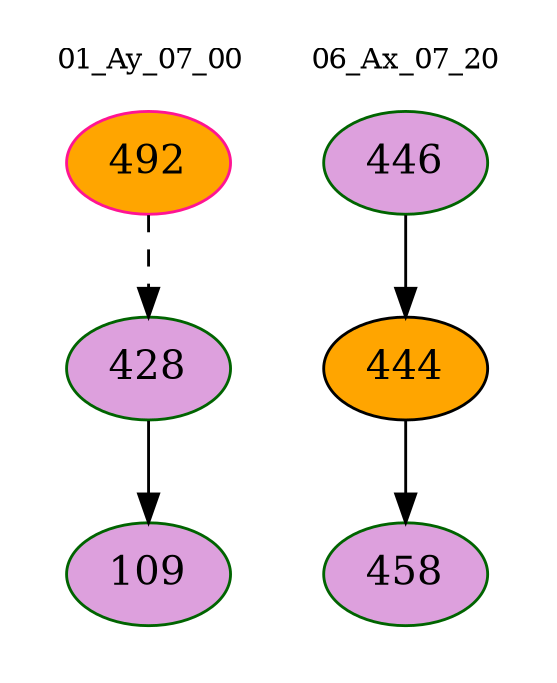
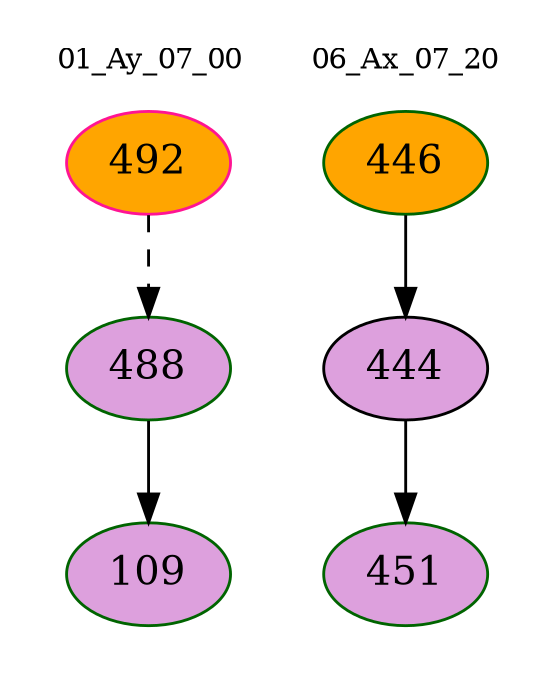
  digraph {
    node [color=darkgreen fillcolor=orange style=filled]
    edge [color=black style=solid]
    n1 [color=deeppink label=492]
-   n2 [fillcolor=plum label=428]
+   n2 [fillcolor=plum label=488]
    n3 [fillcolor=plum label=109]
-   n4 [fillcolor=plum label=446]
-   n5 [color=black label=444]
-   n6 [fillcolor=plum label=458]
+   n4 [label=446]
+   n5 [color=black fillcolor=plum label=444]
+   n6 [fillcolor=plum label=451]
    subgraph cluster_1 {
      color=white
      fontsize=10
      label="01_Ay_07_00"
      n1
      n2
      n3
    }
    subgraph cluster_2 {
      color=white
      fontsize=10
      label="06_Ax_07_20"
      n4
      n5
      n6
    }
    n1 -> n2 [style=dashed]
    n2 -> n3
    n4 -> n5
    n5 -> n6
  }
